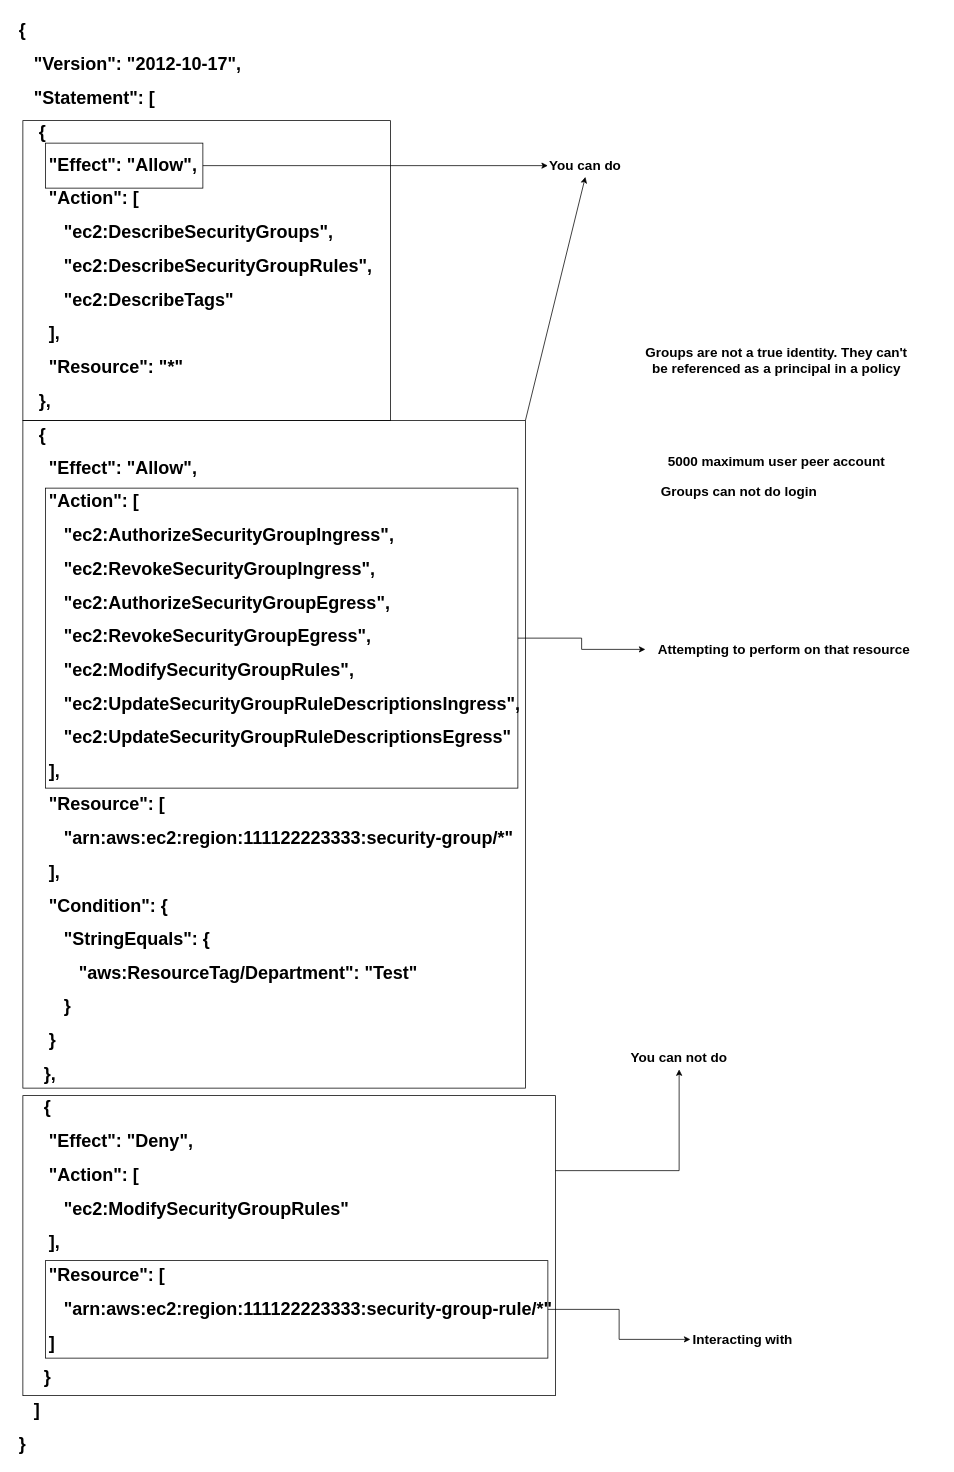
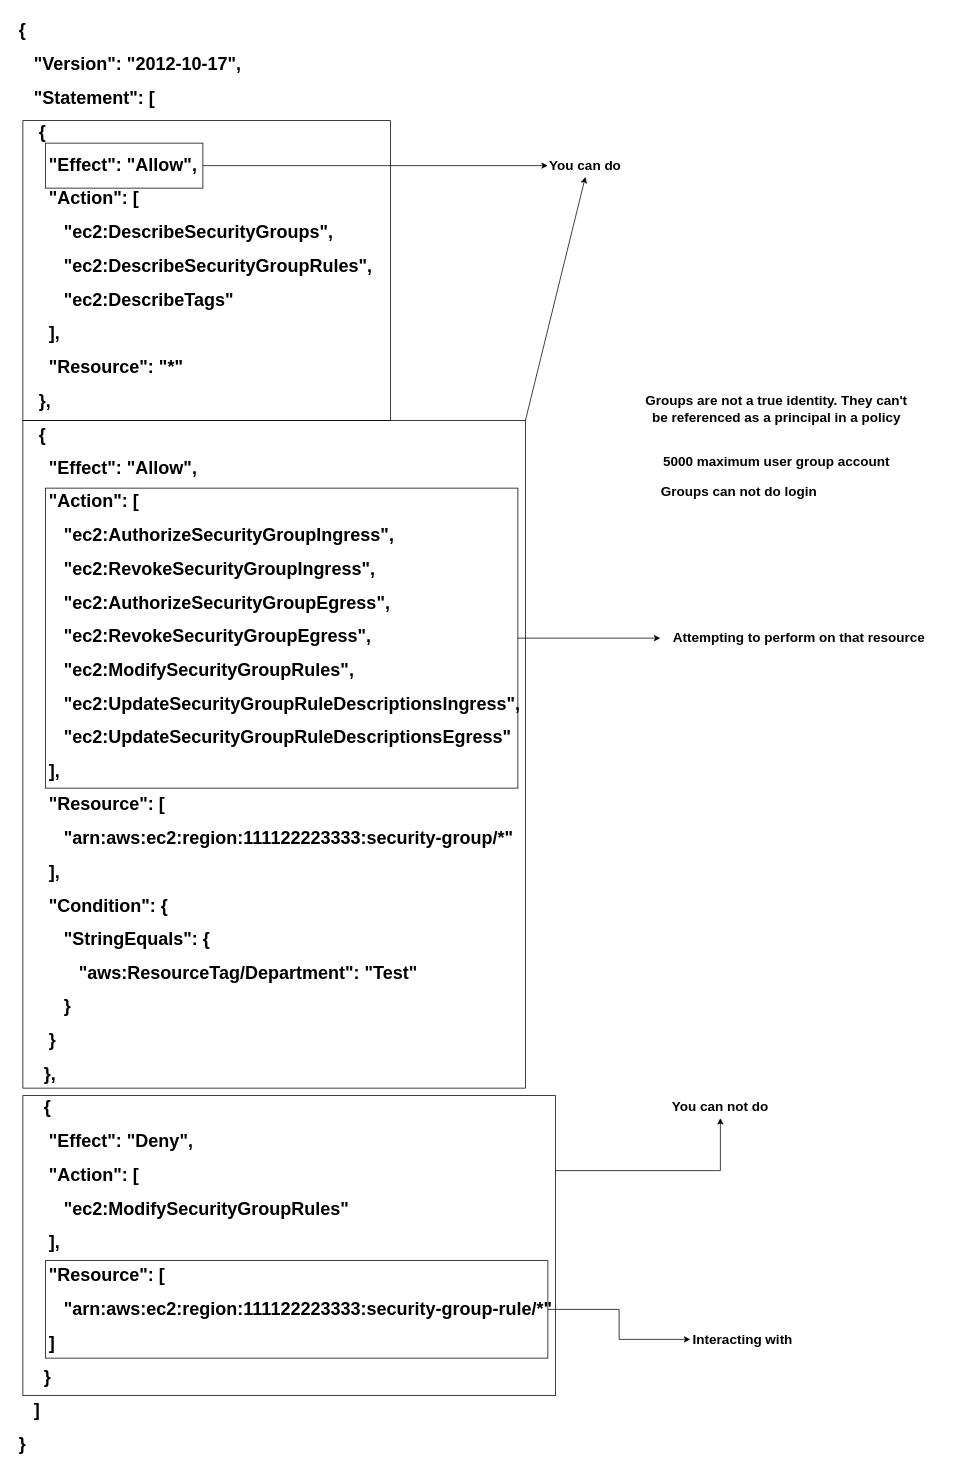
  <mxCell id="0" />
  <mxCell id="1" parent="0" />
  <mxCell id="2" value="&lt;h1&gt;{&lt;/h1&gt;&lt;h1&gt;&amp;nbsp; &amp;nbsp;&quot;Version&quot;: &quot;2012-10-17&quot;,&lt;/h1&gt;&lt;h1&gt;&amp;nbsp; &amp;nbsp;&quot;Statement&quot;: [&lt;/h1&gt;&lt;h1&gt;&amp;nbsp; &amp;nbsp; {&lt;/h1&gt;&lt;h1&gt;&amp;nbsp; &amp;nbsp; &amp;nbsp; &quot;Effect&quot;: &quot;Allow&quot;,&lt;/h1&gt;&lt;h1&gt;&amp;nbsp; &amp;nbsp; &amp;nbsp; &quot;Action&quot;: [&lt;/h1&gt;&lt;h1&gt;&amp;nbsp; &amp;nbsp; &amp;nbsp; &amp;nbsp; &amp;nbsp;&quot;ec2:DescribeSecurityGroups&quot;,&lt;/h1&gt;&lt;h1&gt;&amp;nbsp; &amp;nbsp; &amp;nbsp; &amp;nbsp; &amp;nbsp;&quot;ec2:DescribeSecurityGroupRules&quot;,&lt;/h1&gt;&lt;h1&gt;&amp;nbsp; &amp;nbsp; &amp;nbsp; &amp;nbsp; &amp;nbsp;&quot;ec2:DescribeTags&quot;&lt;/h1&gt;&lt;h1&gt;&amp;nbsp; &amp;nbsp; &amp;nbsp; ],&lt;/h1&gt;&lt;h1&gt;&amp;nbsp; &amp;nbsp; &amp;nbsp; &quot;Resource&quot;: &quot;*&quot;&lt;/h1&gt;&lt;h1&gt;&amp;nbsp; &amp;nbsp; },&lt;/h1&gt;&lt;h1&gt;&amp;nbsp; &amp;nbsp; {&lt;/h1&gt;&lt;h1&gt;&amp;nbsp; &amp;nbsp; &amp;nbsp; &quot;Effect&quot;: &quot;Allow&quot;,&lt;/h1&gt;&lt;h1&gt;&amp;nbsp; &amp;nbsp; &amp;nbsp; &quot;Action&quot;: [&lt;/h1&gt;&lt;h1&gt;&amp;nbsp; &amp;nbsp; &amp;nbsp; &amp;nbsp; &amp;nbsp;&quot;ec2:AuthorizeSecurityGroupIngress&quot;,&amp;nbsp;&lt;/h1&gt;&lt;h1&gt;&amp;nbsp; &amp;nbsp; &amp;nbsp; &amp;nbsp; &amp;nbsp;&quot;ec2:RevokeSecurityGroupIngress&quot;,&amp;nbsp;&lt;/h1&gt;&lt;h1&gt;&amp;nbsp; &amp;nbsp; &amp;nbsp; &amp;nbsp; &amp;nbsp;&quot;ec2:AuthorizeSecurityGroupEgress&quot;,&amp;nbsp;&lt;/h1&gt;&lt;h1&gt;&amp;nbsp; &amp;nbsp; &amp;nbsp; &amp;nbsp; &amp;nbsp;&quot;ec2:RevokeSecurityGroupEgress&quot;,&amp;nbsp;&lt;/h1&gt;&lt;h1&gt;&amp;nbsp; &amp;nbsp; &amp;nbsp; &amp;nbsp; &amp;nbsp;&quot;ec2:ModifySecurityGroupRules&quot;,&lt;/h1&gt;&lt;h1&gt;&amp;nbsp; &amp;nbsp; &amp;nbsp; &amp;nbsp; &amp;nbsp;&quot;ec2:UpdateSecurityGroupRuleDescriptionsIngress&quot;,&amp;nbsp;&lt;/h1&gt;&lt;h1&gt;&amp;nbsp; &amp;nbsp; &amp;nbsp; &amp;nbsp; &amp;nbsp;&quot;ec2:UpdateSecurityGroupRuleDescriptionsEgress&quot;&lt;/h1&gt;&lt;h1&gt;&amp;nbsp; &amp;nbsp; &amp;nbsp; ],&lt;/h1&gt;&lt;h1&gt;&amp;nbsp; &amp;nbsp; &amp;nbsp; &quot;Resource&quot;: [&lt;/h1&gt;&lt;h1&gt;&amp;nbsp; &amp;nbsp; &amp;nbsp; &amp;nbsp; &amp;nbsp;&quot;arn:aws:ec2:region:111122223333:security-group/*&quot;&lt;/h1&gt;&lt;h1&gt;&amp;nbsp; &amp;nbsp; &amp;nbsp; ],&lt;/h1&gt;&lt;h1&gt;&amp;nbsp; &amp;nbsp; &amp;nbsp; &quot;Condition&quot;: {&lt;/h1&gt;&lt;h1&gt;&amp;nbsp; &amp;nbsp; &amp;nbsp; &amp;nbsp; &amp;nbsp;&quot;StringEquals&quot;: {&lt;/h1&gt;&lt;h1&gt;&amp;nbsp; &amp;nbsp; &amp;nbsp; &amp;nbsp; &amp;nbsp; &amp;nbsp; &quot;aws:ResourceTag/Department&quot;: &quot;Test&quot;&lt;/h1&gt;&lt;h1&gt;&amp;nbsp; &amp;nbsp; &amp;nbsp; &amp;nbsp; &amp;nbsp;}&lt;/h1&gt;&lt;h1&gt;&amp;nbsp; &amp;nbsp; &amp;nbsp; }&lt;/h1&gt;&lt;h1&gt;&amp;nbsp; &amp;nbsp; &amp;nbsp;},&amp;nbsp; &amp;nbsp; &amp;nbsp;&lt;/h1&gt;&lt;h1&gt;&amp;nbsp; &amp;nbsp; &amp;nbsp;{&lt;/h1&gt;&lt;h1&gt;&amp;nbsp; &amp;nbsp; &amp;nbsp; &quot;Effect&quot;: &quot;Deny&quot;,&lt;/h1&gt;&lt;h1&gt;&amp;nbsp; &amp;nbsp; &amp;nbsp; &quot;Action&quot;: [&lt;/h1&gt;&lt;h1&gt;&amp;nbsp; &amp;nbsp; &amp;nbsp; &amp;nbsp; &amp;nbsp;&quot;ec2:ModifySecurityGroupRules&quot;&lt;/h1&gt;&lt;h1&gt;&amp;nbsp; &amp;nbsp; &amp;nbsp; ],&lt;/h1&gt;&lt;h1&gt;&amp;nbsp; &amp;nbsp; &amp;nbsp; &quot;Resource&quot;: [&lt;/h1&gt;&lt;h1&gt;&amp;nbsp; &amp;nbsp; &amp;nbsp; &amp;nbsp; &amp;nbsp;&quot;arn:aws:ec2:region:111122223333:security-group-rule/*&quot;&lt;/h1&gt;&lt;h1&gt;&amp;nbsp; &amp;nbsp; &amp;nbsp; ]&lt;/h1&gt;&lt;h1&gt;&amp;nbsp; &amp;nbsp; &amp;nbsp;}&lt;/h1&gt;&lt;h1&gt;&amp;nbsp; &amp;nbsp;]&lt;/h1&gt;&lt;h1&gt;}&lt;/h1&gt;" style="text;html=1;spacing=5;spacingTop=-20;whiteSpace=wrap;overflow=hidden;rounded=0;fillColor=none;" parent="1" vertex="1"><mxGeometry x="20" y="20" width="740" height="1920" as="geometry" /></mxCell>
  <mxCell id="3" value="" style="rounded=0;whiteSpace=wrap;html=1;fillColor=none;" parent="1" vertex="1"><mxGeometry x="30" y="160" width="490" height="400" as="geometry" /></mxCell>
  <mxCell id="4" value="" style="rounded=0;whiteSpace=wrap;html=1;fillColor=none;" parent="1" vertex="1"><mxGeometry x="30" y="560" width="670" height="890" as="geometry" /></mxCell>
  <mxCell id="5" style="edgeStyle=orthogonalEdgeStyle;rounded=0;orthogonalLoop=1;jettySize=auto;html=1;exitX=1;exitY=0.25;exitDx=0;exitDy=0;entryX=0.5;entryY=1;entryDx=0;entryDy=0;" parent="1" source="6" target="15" edge="1"><mxGeometry relative="1" as="geometry" /></mxCell>
  <mxCell id="6" value="" style="rounded=0;whiteSpace=wrap;html=1;fillColor=none;" parent="1" vertex="1"><mxGeometry x="30" y="1460" width="710" height="400" as="geometry" /></mxCell>
  <mxCell id="7" style="edgeStyle=orthogonalEdgeStyle;rounded=0;orthogonalLoop=1;jettySize=auto;html=1;exitX=1;exitY=0.5;exitDx=0;exitDy=0;" parent="1" source="8" target="17" edge="1"><mxGeometry relative="1" as="geometry" /></mxCell>
  <mxCell id="8" value="" style="rounded=0;whiteSpace=wrap;html=1;fillColor=none;" parent="1" vertex="1"><mxGeometry x="60" y="650" width="630" height="400" as="geometry" /></mxCell>
  <mxCell id="9" style="edgeStyle=orthogonalEdgeStyle;rounded=0;orthogonalLoop=1;jettySize=auto;html=1;exitX=1;exitY=0.5;exitDx=0;exitDy=0;entryX=0;entryY=0.5;entryDx=0;entryDy=0;" parent="1" source="10" target="16" edge="1"><mxGeometry relative="1" as="geometry" /></mxCell>
  <mxCell id="10" value="" style="rounded=0;whiteSpace=wrap;html=1;fillColor=none;" parent="1" vertex="1"><mxGeometry x="60" y="1680" width="670" height="130" as="geometry" /></mxCell>
  <mxCell id="11" style="edgeStyle=orthogonalEdgeStyle;rounded=0;orthogonalLoop=1;jettySize=auto;html=1;exitX=1;exitY=0.5;exitDx=0;exitDy=0;entryX=0;entryY=0.5;entryDx=0;entryDy=0;" parent="1" source="12" target="13" edge="1"><mxGeometry relative="1" as="geometry" /></mxCell>
  <mxCell id="12" value="" style="rounded=0;whiteSpace=wrap;html=1;fillColor=none;" parent="1" vertex="1"><mxGeometry x="60" y="190" width="210" height="60" as="geometry" /></mxCell>
  <mxCell id="13" value="&lt;font style=&quot;font-size: 18px;&quot;&gt;&lt;b&gt;You can do&lt;/b&gt;&lt;/font&gt;" style="text;html=1;strokeColor=none;fillColor=none;align=center;verticalAlign=middle;whiteSpace=wrap;rounded=0;" parent="1" vertex="1"><mxGeometry x="730" y="205" width="100" height="30" as="geometry" /></mxCell>
  <mxCell id="14" value="" style="endArrow=classic;html=1;rounded=0;entryX=0.5;entryY=1;entryDx=0;entryDy=0;exitX=1;exitY=0;exitDx=0;exitDy=0;" parent="1" source="4" target="13" edge="1"><mxGeometry width="50" height="50" relative="1" as="geometry"><mxPoint x="410" y="530" as="sourcePoint" /><mxPoint x="460" y="480" as="targetPoint" /></mxGeometry></mxCell>
- <mxCell id="15" value="&lt;font style=&quot;font-size: 18px;&quot;&gt;&lt;b&gt;You can not do&lt;/b&gt;&lt;/font&gt;" style="text;html=1;strokeColor=none;fillColor=none;align=center;verticalAlign=middle;whiteSpace=wrap;rounded=0;" parent="1" vertex="1"><mxGeometry x="835" y="1395" width="140" height="30" as="geometry" /></mxCell>
+ <mxCell id="15" value="&lt;font style=&quot;font-size: 18px;&quot;&gt;&lt;b&gt;You can not do&lt;/b&gt;&lt;/font&gt;" style="text;html=1;strokeColor=none;fillColor=none;align=center;verticalAlign=middle;whiteSpace=wrap;rounded=0;" parent="1" vertex="1"><mxGeometry x="890" y="1460" width="140" height="30" as="geometry" /></mxCell>
  <mxCell id="16" value="&lt;font style=&quot;font-size: 18px;&quot;&gt;&lt;b&gt;Interacting with&lt;/b&gt;&lt;/font&gt;" style="text;html=1;strokeColor=none;fillColor=none;align=center;verticalAlign=middle;whiteSpace=wrap;rounded=0;" parent="1" vertex="1"><mxGeometry x="920" y="1770" width="140" height="30" as="geometry" /></mxCell>
- <mxCell id="17" value="&lt;font style=&quot;font-size: 18px;&quot;&gt;&lt;b&gt;Attempting to perform on that resource&lt;/b&gt;&lt;/font&gt;" style="text;html=1;strokeColor=none;fillColor=none;align=center;verticalAlign=middle;whiteSpace=wrap;rounded=0;" parent="1" vertex="1"><mxGeometry x="860" y="850" width="370" height="30" as="geometry" /></mxCell>
- <mxCell id="18" value="&lt;font style=&quot;font-size: 18px;&quot;&gt;&lt;b&gt;Groups are not a true identity. They can't be referenced as a principal in a policy&lt;/b&gt;&lt;/font&gt;" style="text;html=1;strokeColor=none;fillColor=none;align=center;verticalAlign=middle;whiteSpace=wrap;rounded=0;" parent="1" vertex="1"><mxGeometry x="850" y="465" width="370" height="30" as="geometry" /></mxCell>
- <mxCell id="19" value="&lt;font style=&quot;font-size: 18px;&quot;&gt;&lt;b&gt;5000 maximum user peer account&lt;/b&gt;&lt;/font&gt;" style="text;html=1;strokeColor=none;fillColor=none;align=center;verticalAlign=middle;whiteSpace=wrap;rounded=0;" parent="1" vertex="1"><mxGeometry x="850" y="600" width="370" height="30" as="geometry" /></mxCell>
+ <mxCell id="17" value="&lt;font style=&quot;font-size: 18px;&quot;&gt;&lt;b&gt;Attempting to perform on that resource&lt;/b&gt;&lt;/font&gt;" style="text;html=1;strokeColor=none;fillColor=none;align=center;verticalAlign=middle;whiteSpace=wrap;rounded=0;" parent="1" vertex="1"><mxGeometry x="880" y="835" width="370" height="30" as="geometry" /></mxCell>
+ <mxCell id="18" value="&lt;font style=&quot;font-size: 18px;&quot;&gt;&lt;b&gt;Groups are not a true identity. They can't be referenced as a principal in a policy&lt;/b&gt;&lt;/font&gt;" style="text;html=1;strokeColor=none;fillColor=none;align=center;verticalAlign=middle;whiteSpace=wrap;rounded=0;" parent="1" vertex="1"><mxGeometry x="850" y="530" width="370" height="30" as="geometry" /></mxCell>
+ <mxCell id="19" value="&lt;font style=&quot;font-size: 18px;&quot;&gt;&lt;b&gt;5000 maximum user group account&lt;/b&gt;&lt;/font&gt;" style="text;html=1;strokeColor=none;fillColor=none;align=center;verticalAlign=middle;whiteSpace=wrap;rounded=0;" parent="1" vertex="1"><mxGeometry x="850" y="600" width="370" height="30" as="geometry" /></mxCell>
  <mxCell id="20" value="&lt;font style=&quot;font-size: 18px;&quot;&gt;&lt;b&gt;Groups can not do login&lt;/b&gt;&lt;/font&gt;" style="text;html=1;strokeColor=none;fillColor=none;align=center;verticalAlign=middle;whiteSpace=wrap;rounded=0;" parent="1" vertex="1"><mxGeometry x="800" y="640" width="370" height="30" as="geometry" /></mxCell>
